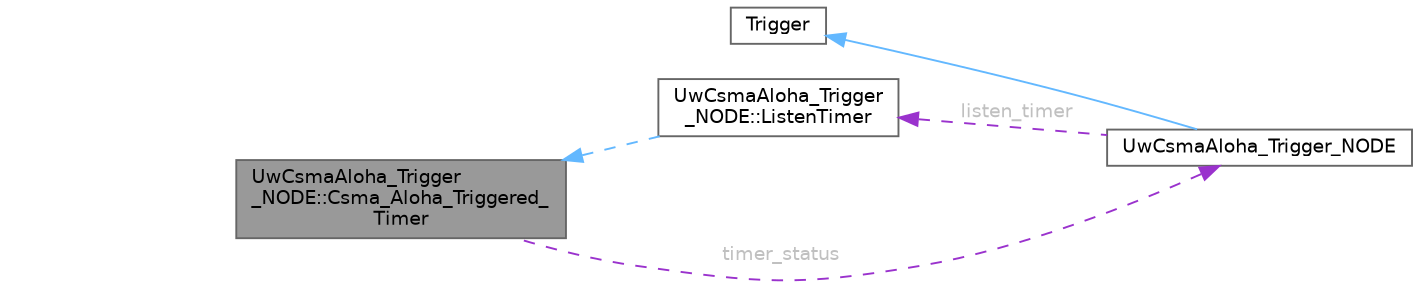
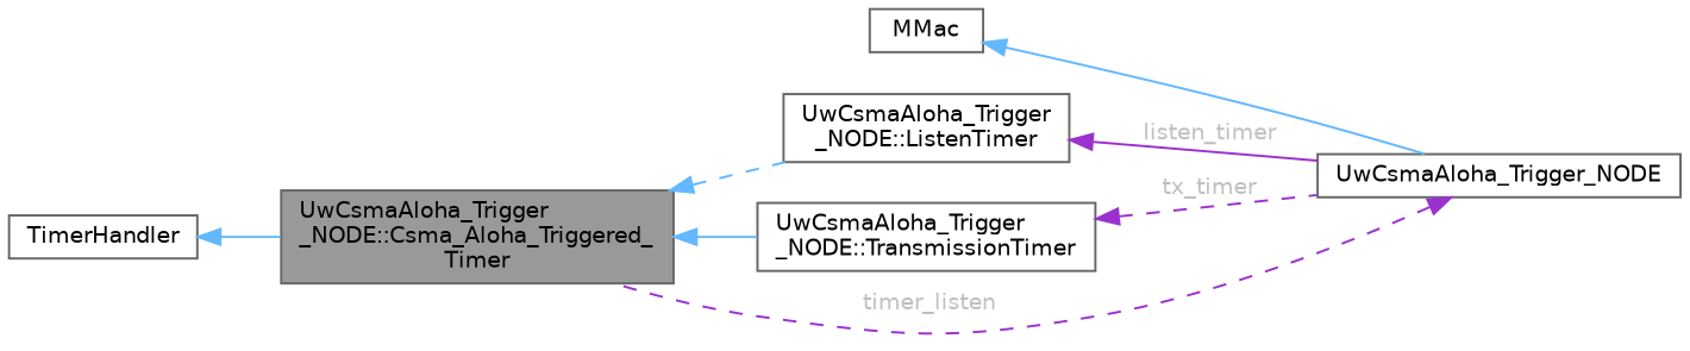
  digraph {
    rankdir=LR
    node [color=gray40 fillcolor=white fontname=Helvetica fontsize=10 shape=box style=filled]
    edge [color=steelblue1 dir=back fontname=Helvetica fontsize=10 labelfontname=Helvetica labelfontsize=10 style=dashed]
    n1 [fillcolor=grey60 fontcolor=black height=0.2 label="UwCsmaAloha_Trigger\l_NODE::Csma_Aloha_Triggered_\lTimer" width=0.4]
    n2 [height=0.2 label="UwCsmaAloha_Trigger\l_NODE::ListenTimer" width=0.4]
+   n3 [height=0.2 label="UwCsmaAloha_Trigger\l_NODE::TransmissionTimer" width=0.4]
    n4 [height=0.2 label=UwCsmaAloha_Trigger_NODE width=0.4]
-   n6 [height=0.2 label=Trigger width=0.4]
+   n5 [height=0.2 label=TimerHandler width=0.4]
+   n6 [height=0.2 label=MMac width=0.4]
    n1 -> n2
-   n2 -> n4 [color=darkorchid3 fontcolor=grey label=" listen_timer"]
-   n4 -> n1 [color=darkorchid3 fontcolor=grey label=" timer_status"]
+   n1 -> n3 [style=solid]
+   n2 -> n4 [color=darkorchid3 fontcolor=grey label=" listen_timer" style=solid]
+   n3 -> n4 [color=darkorchid3 fontcolor=grey label=" tx_timer"]
+   n4 -> n1 [color=darkorchid3 fontcolor=grey label=" timer_listen"]
+   n5 -> n1 [style=solid]
    n6 -> n4 [style=solid]
  }
